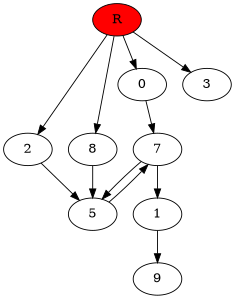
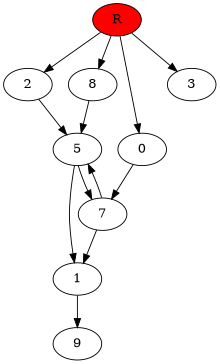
  digraph {
    1
    9
    2
    5
    7
    n6 [label=0]
    8
    R [fillcolor="#ff0000" style=filled]
    3
    1 -> 9
    2 -> 5
+   5 -> 1
    5 -> 7
    7 -> 1
    7 -> 5
    n6 -> 7
    8 -> 5
    R -> 2
    R -> n6
    R -> 8
    R -> 3
  }
